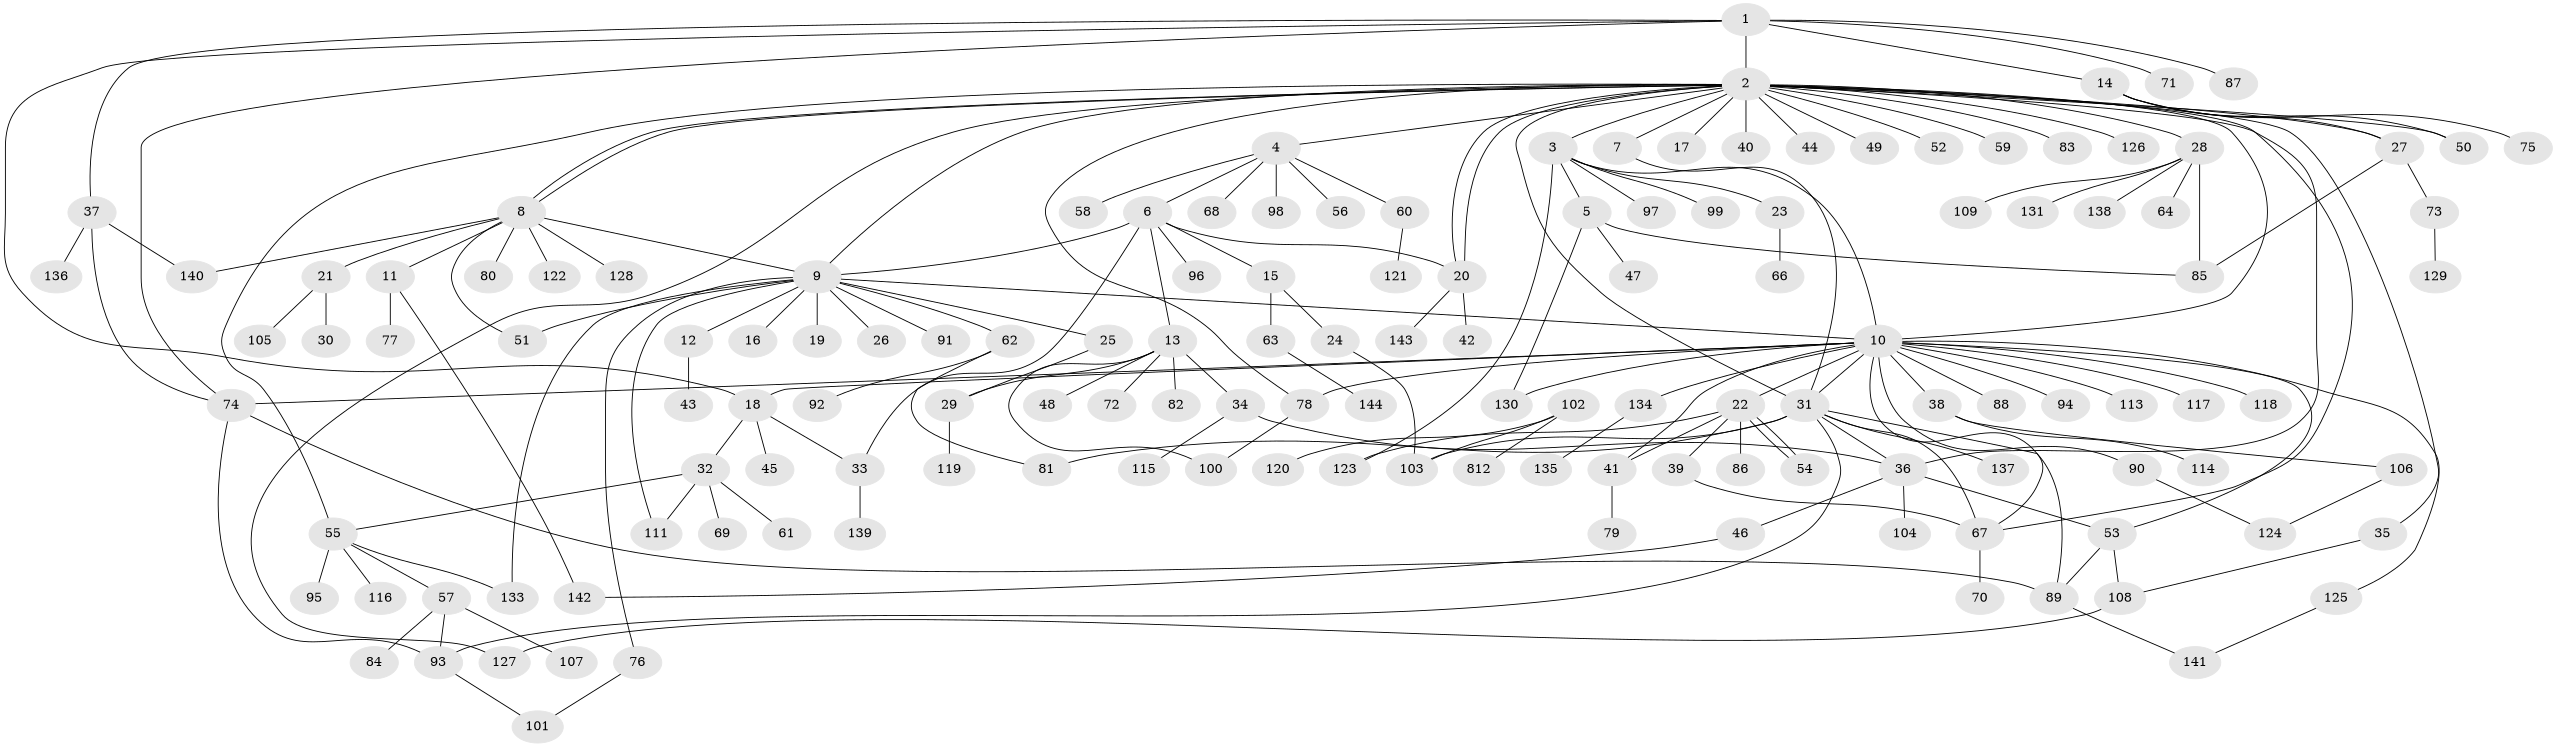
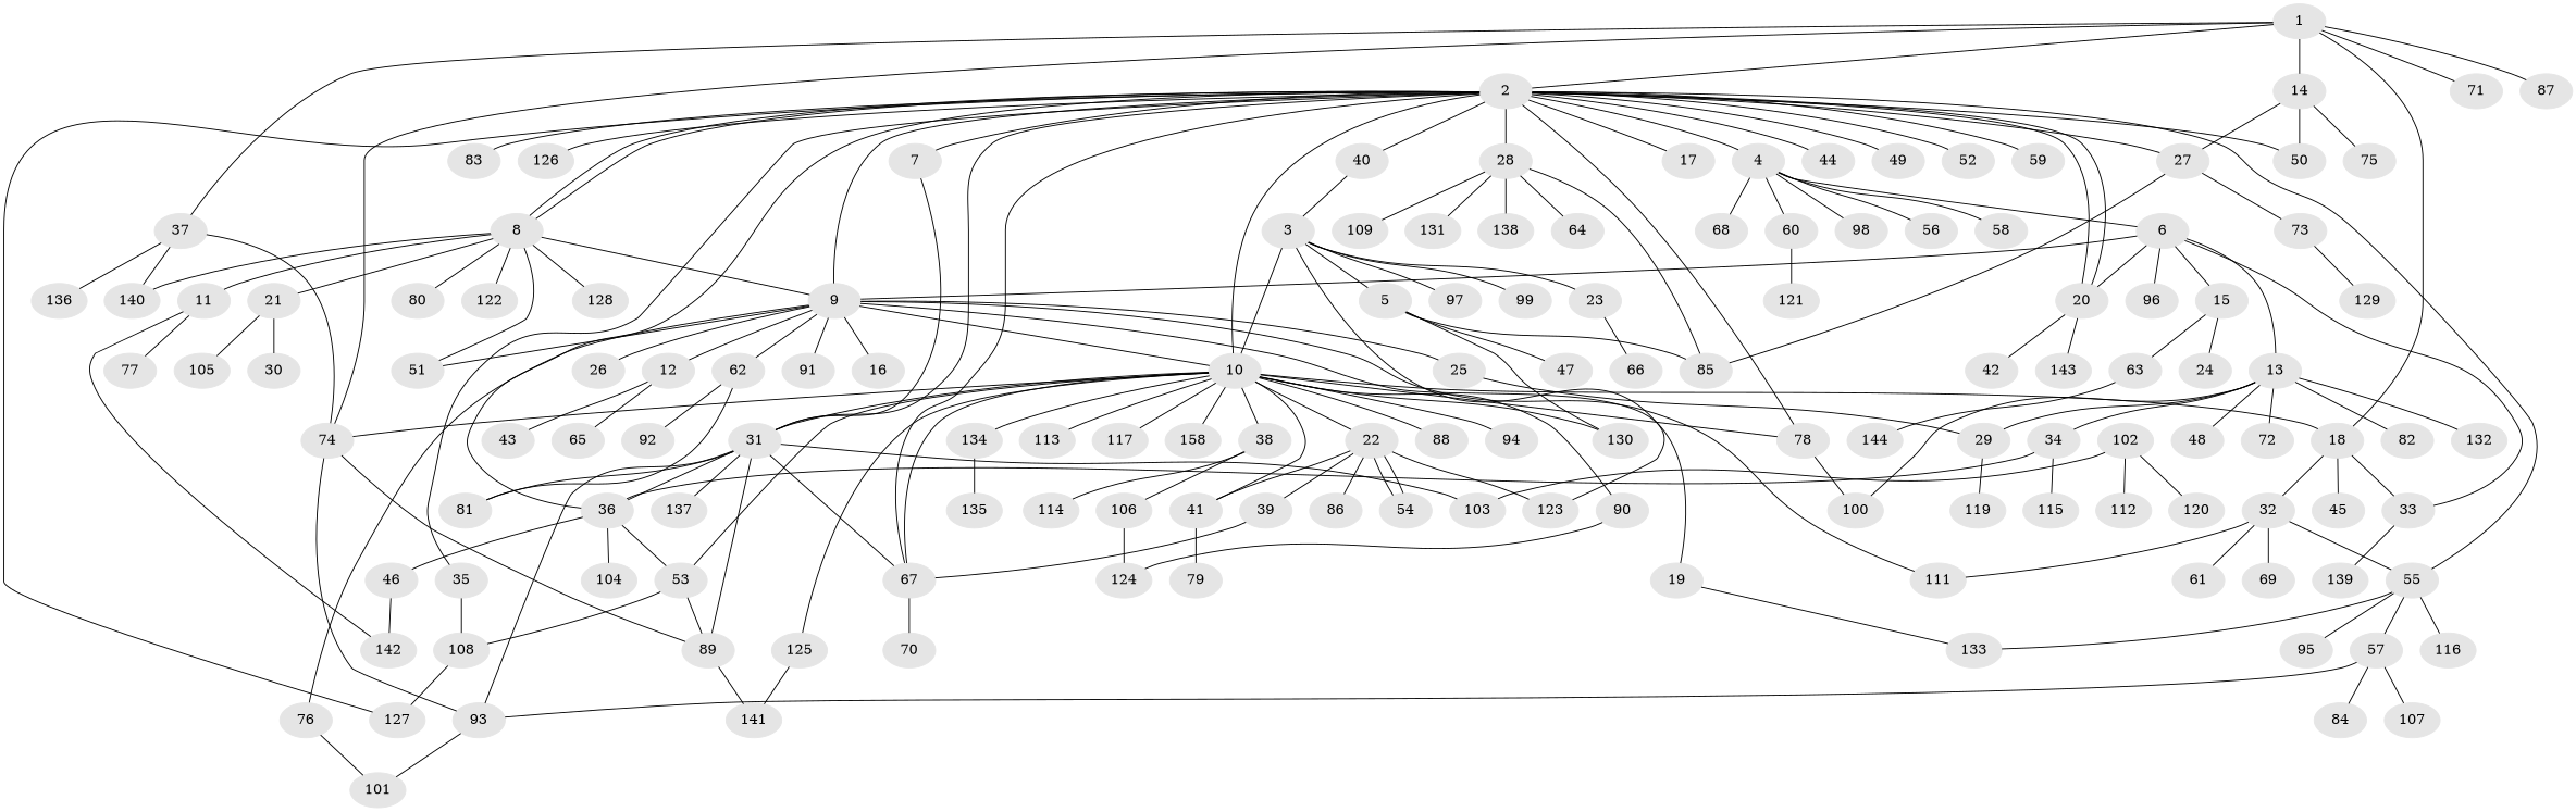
  graph {
    node [color=gray90 style=filled]
    1
    2
    14
    18
    37
    71
    74
    87
    3
    4
    7
    8
    9
    10
    17
    20
    27
    28
    31
    35
    36
    40
    44
    49
    50
    52
    55
    59
    67
    78
    83
    126
    127
    75
    33
    32
    45
    140
    136
    89
    93
    5
    23
    97
    99
    123
    6
    56
    58
    60
    68
    98
    11
    21
    51
    80
    122
    128
    12
    16
    19
    25
    26
    62
    76
    91
    111
    133
    130
    22
    38
    41
    53
    88
    90
    94
    113
    117
-   118
+   118 [label=158]
    125
    134
    42
    143
    85
    73
    64
    109
    131
    138
    103
    81
    137
    108
    46
    104
    57
    95
    116
    70
    100
    47
    66
    13
    15
    96
    121
    29
    34
    48
    72
    82
+   132
    24
    63
    139
    77
    142
    30
    105
    43
+   65
    92
    101
    39
    54
    86
    106
    114
    79
    124
    141
    135
    119
    115
    144
    61
    69
    129
    84
    107
    102
-   112 [label=812]
+   112
    120
    1 -- 2
    1 -- 14
    1 -- 18
    1 -- 37
    1 -- 71
    1 -- 74
    1 -- 87
-   2 -- 3
+   40 -- 3
    2 -- 4
    2 -- 7
    2 -- 8
    2 -- 8
    2 -- 9
    2 -- 10
    2 -- 17
    2 -- 20
    2 -- 20
    2 -- 27
    2 -- 28
    2 -- 31
    2 -- 35
    2 -- 36
    2 -- 40
    2 -- 44
    2 -- 49
    2 -- 50
    2 -- 52
    2 -- 55
    2 -- 59
    2 -- 67
    2 -- 78
    2 -- 83
    2 -- 126
    2 -- 127
    14 -- 27
    14 -- 50
    14 -- 75
    18 -- 33
    18 -- 32
    18 -- 45
    37 -- 74
    37 -- 140
    37 -- 136
    74 -- 89
    74 -- 93
    3 -- 10
    3 -- 5
    3 -- 23
    3 -- 97
    3 -- 99
    3 -- 123
    4 -- 6
    4 -- 56
    4 -- 58
    4 -- 60
    4 -- 68
    4 -- 98
    7 -- 31
    8 -- 9
    8 -- 140
    8 -- 11
    8 -- 21
    8 -- 51
    8 -- 80
    8 -- 122
    8 -- 128
    9 -- 10
    9 -- 51
    9 -- 12
    9 -- 16
    9 -- 19
    9 -- 25
    9 -- 26
    9 -- 62
    9 -- 76
    9 -- 91
    9 -- 111
-   9 -- 133
+   19 -- 133
    10 -- 18
    10 -- 74
    10 -- 31
    10 -- 67
    10 -- 78
    10 -- 130
    10 -- 22
    10 -- 38
    10 -- 41
    10 -- 53
    10 -- 88
    10 -- 90
    10 -- 94
    10 -- 113
    10 -- 117
    10 -- 118
    10 -- 125
    10 -- 134
    20 -- 42
    20 -- 143
    27 -- 85
    27 -- 73
    28 -- 85
    28 -- 64
    28 -- 109
    28 -- 131
    28 -- 138
    31 -- 36
    31 -- 67
    31 -- 89
    31 -- 93
    31 -- 103
    31 -- 81
    31 -- 137
    35 -- 108
    36 -- 53
    36 -- 46
    36 -- 104
    55 -- 133
    55 -- 57
    55 -- 95
    55 -- 116
    67 -- 70
    78 -- 100
    33 -- 139
    32 -- 55
    32 -- 111
    32 -- 61
    32 -- 69
    89 -- 141
    93 -- 101
    5 -- 130
    5 -- 85
    5 -- 47
    23 -- 66
    6 -- 9
    6 -- 20
    6 -- 33
    6 -- 13
    6 -- 15
    6 -- 96
    60 -- 121
    11 -- 77
    11 -- 142
    21 -- 30
    21 -- 105
    12 -- 43
+   12 -- 65
    25 -- 29
    62 -- 81
    62 -- 92
    76 -- 101
    22 -- 123
    22 -- 41
    22 -- 39
    22 -- 54
    22 -- 54
    22 -- 86
    38 -- 106
    38 -- 114
    41 -- 79
    53 -- 89
    53 -- 108
    90 -- 124
    125 -- 141
    134 -- 135
    73 -- 129
    108 -- 127
    46 -- 142
    57 -- 93
    57 -- 84
    57 -- 107
    13 -- 100
    13 -- 29
    13 -- 34
    13 -- 48
    13 -- 72
    13 -- 82
+   13 -- 132
    15 -- 24
    15 -- 63
    29 -- 119
    34 -- 36
    34 -- 115
-   24 -- 103
    63 -- 144
    39 -- 67
    106 -- 124
    102 -- 103
    102 -- 112
    102 -- 120
  }
